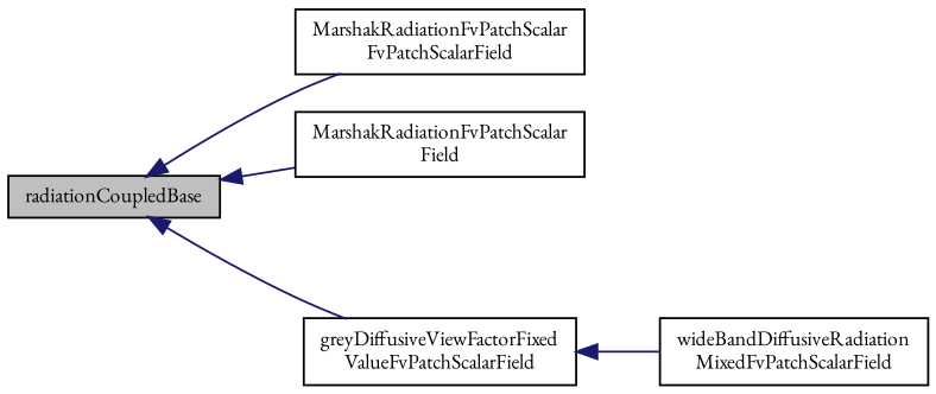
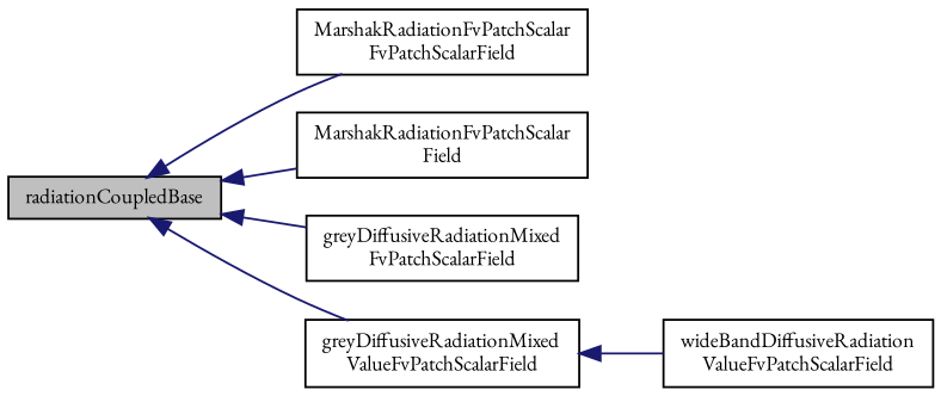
  digraph {
    fontname="EB Garamond"
    rankdir=LR
    node [color=black fontname="EB Garamond" fontsize=10 shape=record]
    edge [color=midnightblue dir=back fontname="EB Garamond" fontsize=10 labelfontname=Helvetica labelfontsize=10 style=solid]
    n1 [fillcolor=grey75 fontcolor=black height=0.2 label=radiationCoupledBase style=filled width=0.4]
    n2 [height=0.2 label="MarshakRadiationFvPatchScalar\lFvPatchScalarField" width=0.4]
    n3 [height=0.2 label="MarshakRadiationFvPatchScalar\lField" width=0.4]
-   n5 [height=0.2 label="greyDiffusiveViewFactorFixed\lValueFvPatchScalarField" width=0.4]
-   n6 [height=0.2 label="wideBandDiffusiveRadiation\lMixedFvPatchScalarField" width=0.4]
+   n4 [height=0.2 label="greyDiffusiveRadiationMixed\lFvPatchScalarField" width=0.4]
+   n5 [height=0.2 label="greyDiffusiveRadiationMixed\lValueFvPatchScalarField" width=0.4]
+   n6 [height=0.2 label="wideBandDiffusiveRadiation\lValueFvPatchScalarField" width=0.4]
    n1 -> n2
    n1 -> n3
+   n1 -> n4
    n1 -> n5
    n5 -> n6
  }
